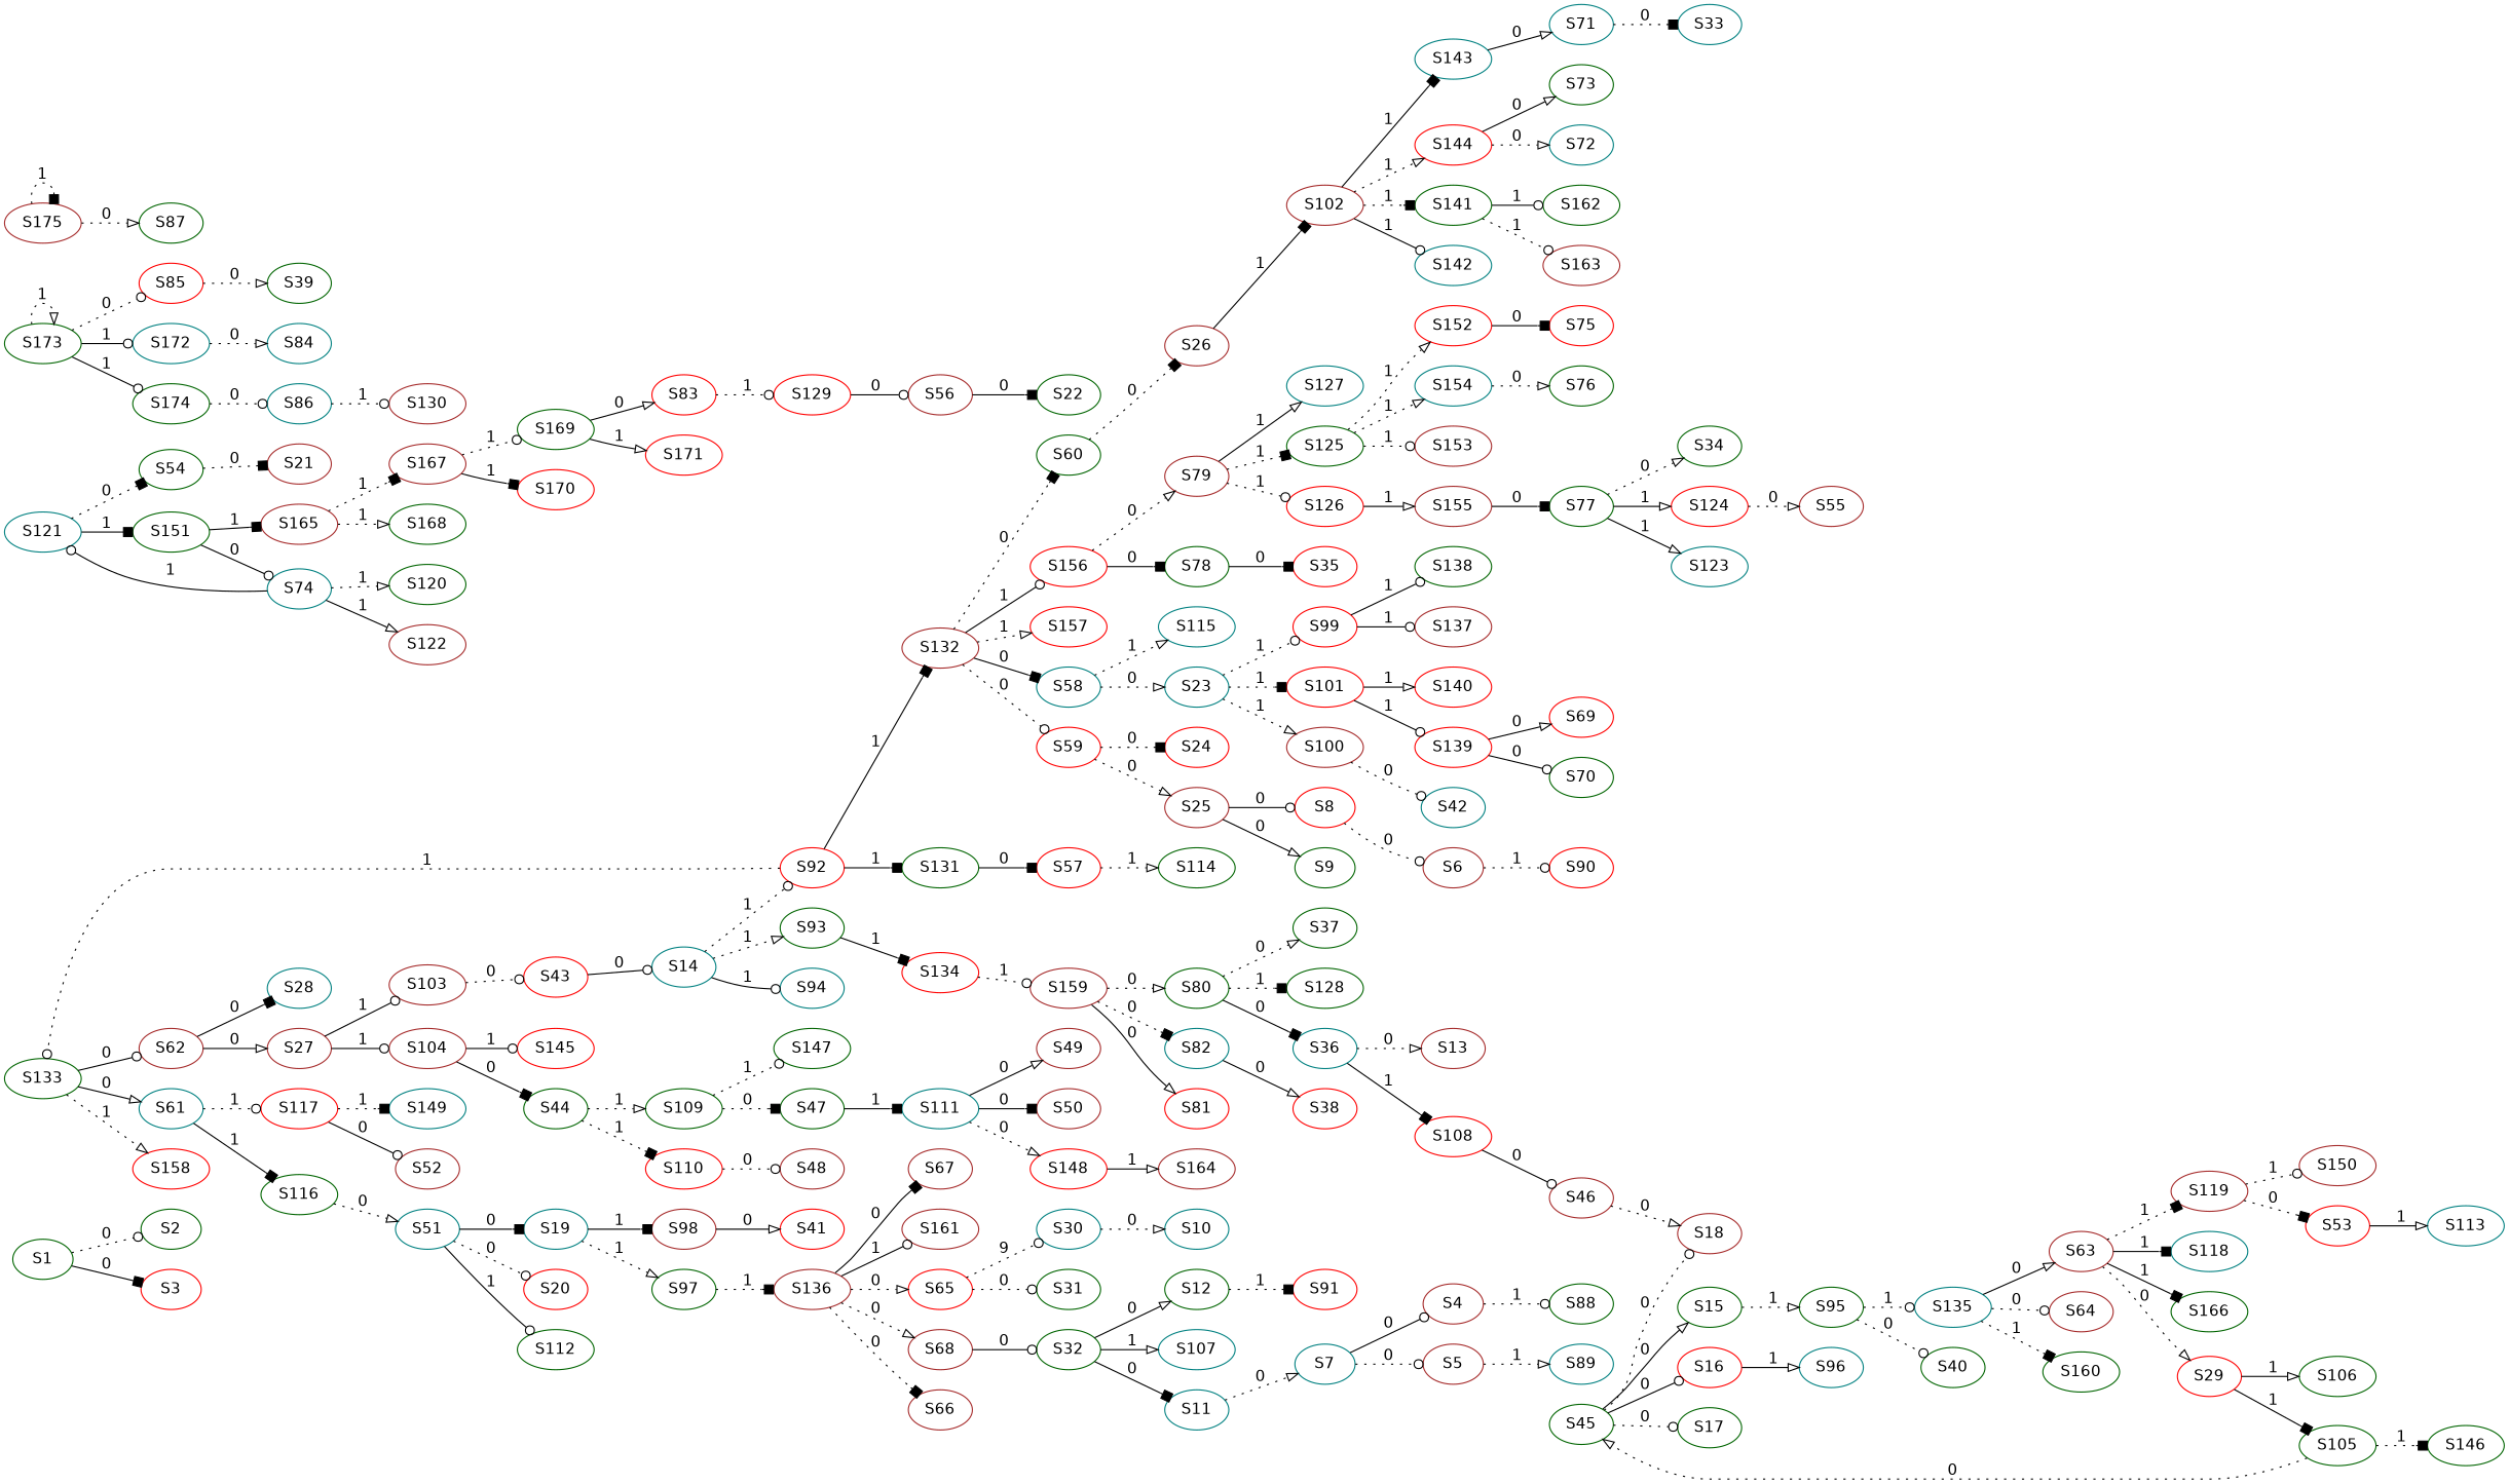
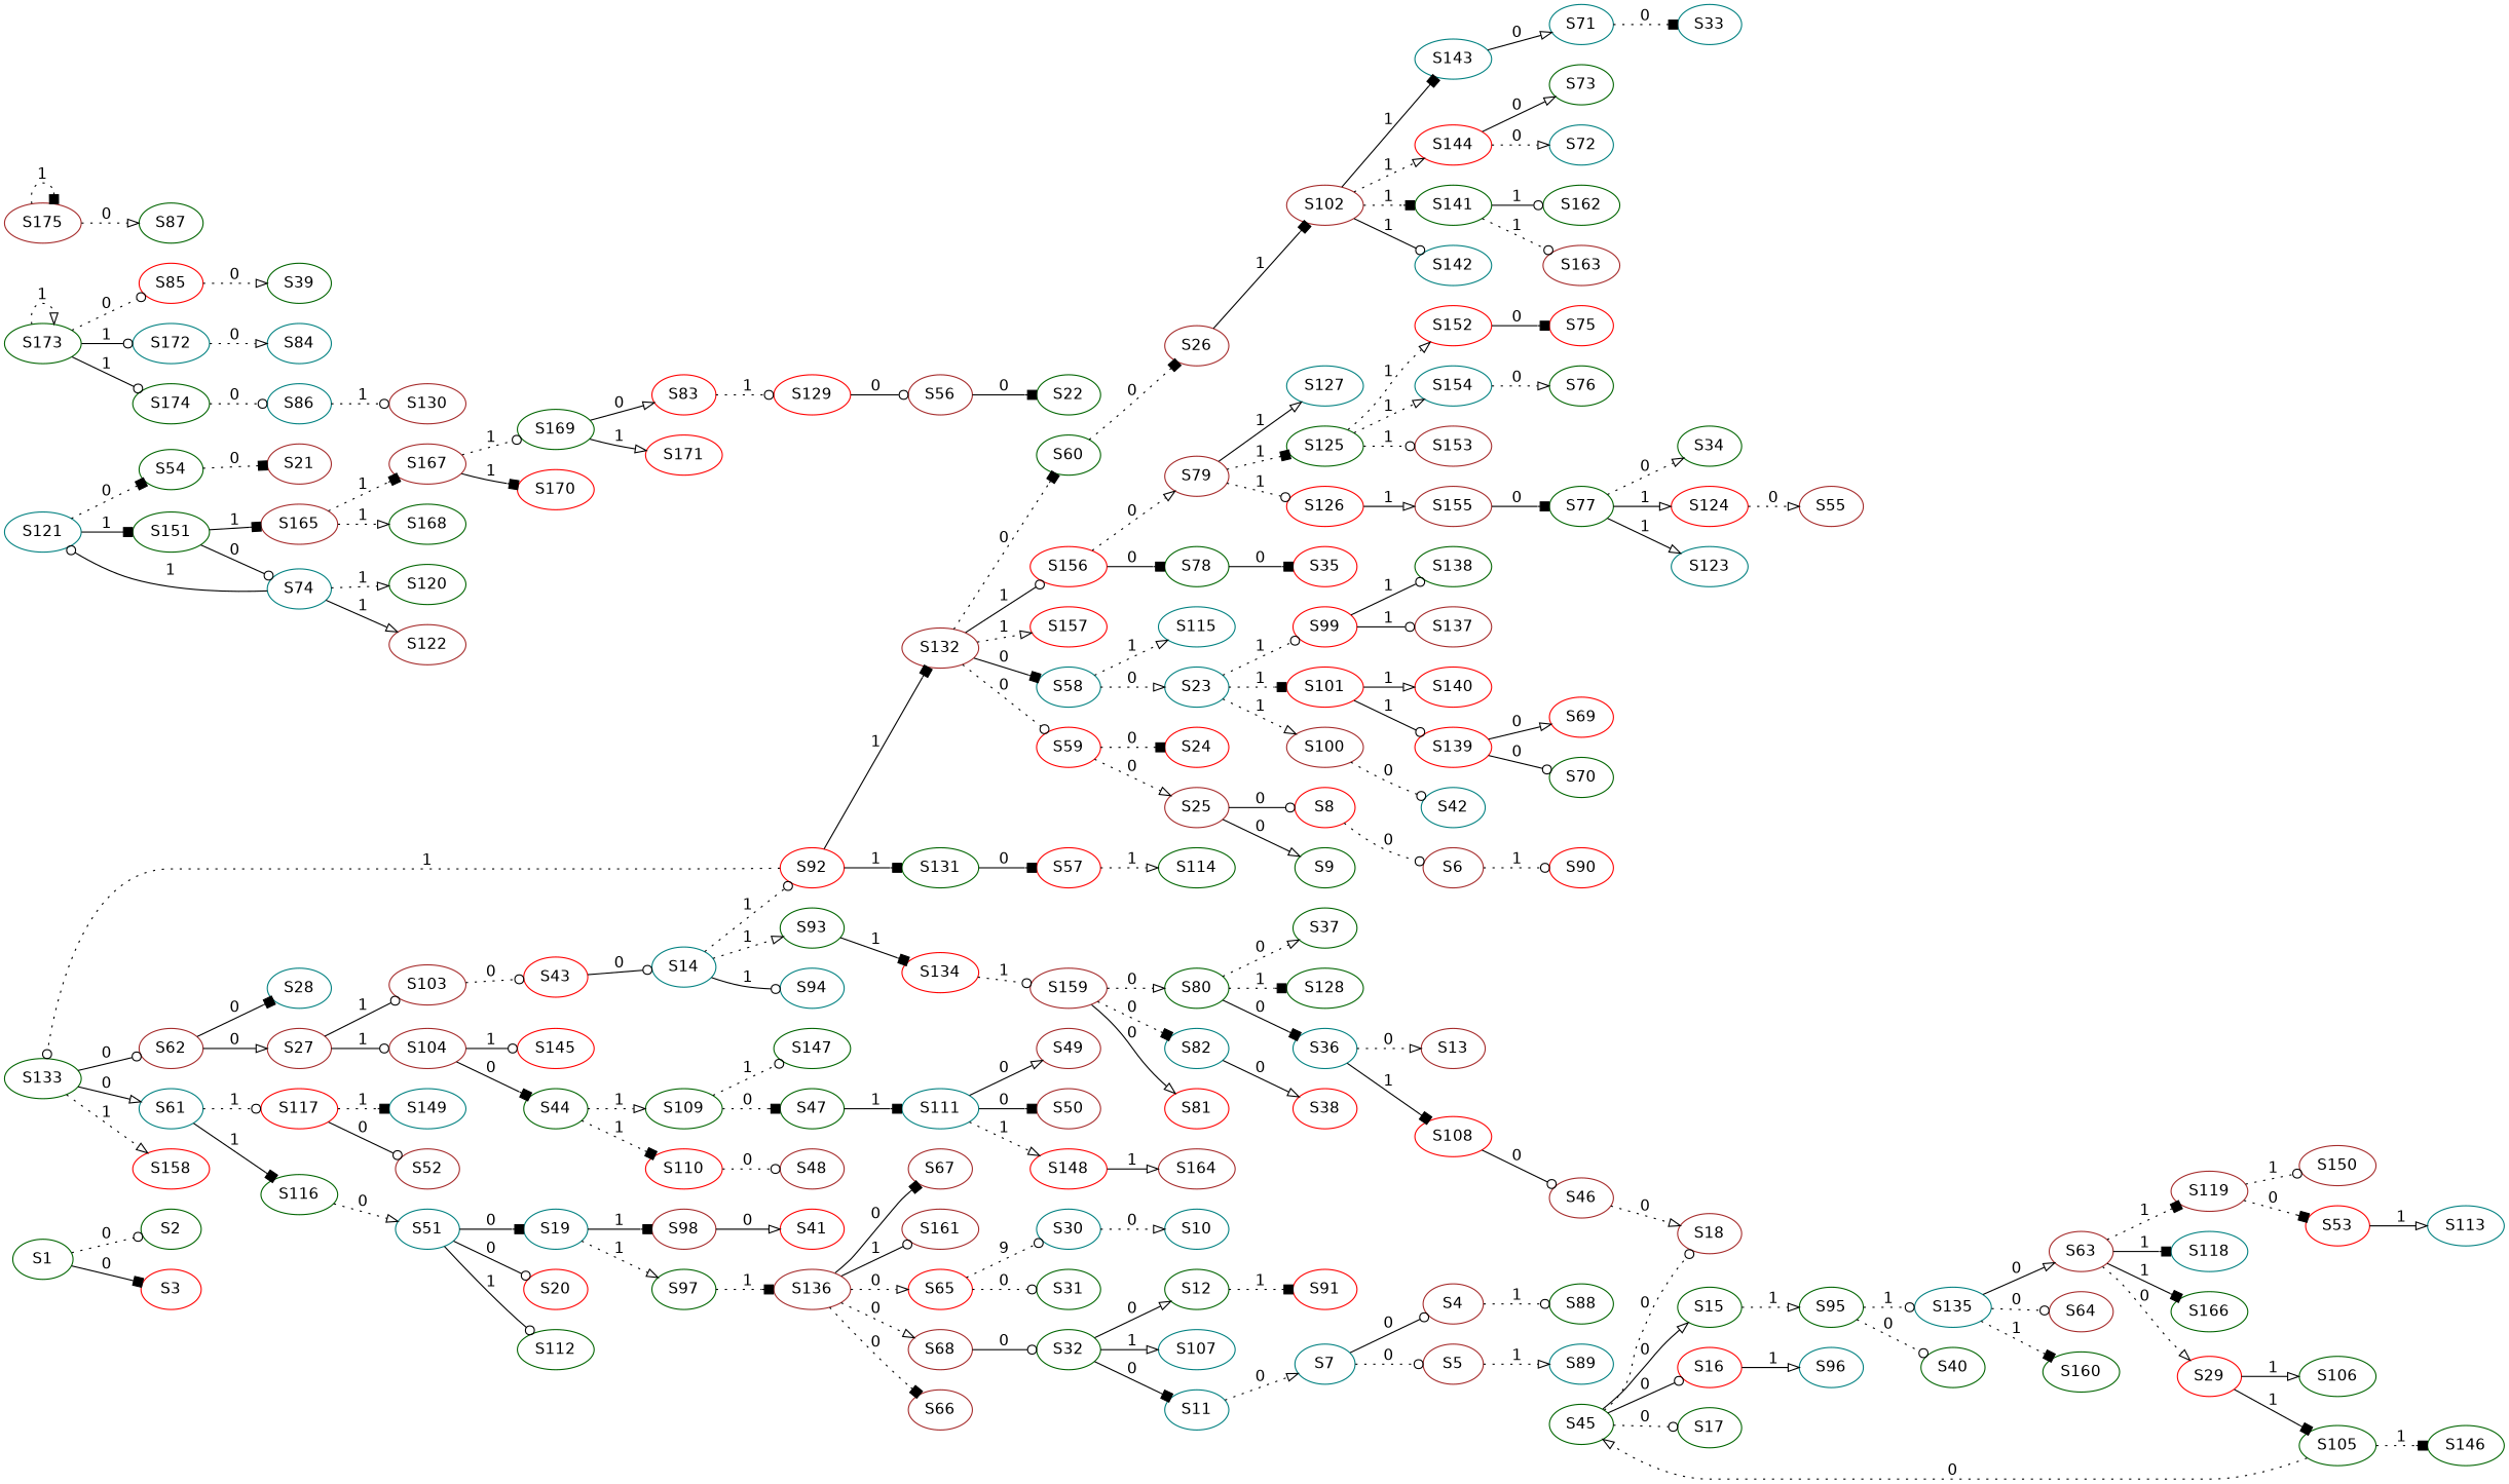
  strict digraph {
    fontname="DejaVu Sans"
    rankdir=LR
    node [color=darkgreen fontname="DejaVu Sans"]
    edge [arrowhead=onormal fontname="DejaVu Sans" style=dotted]
    S1
    S2
    S3 [color=red]
    S7 [color=teal]
    S4 [color=brown]
    S5 [color=brown]
    S88
    S89 [color=teal]
    S8 [color=red]
    S6 [color=brown]
    S90 [color=red]
    S11 [color=teal]
    S25 [color=brown]
    S9
    S30 [color=teal]
    S10 [color=teal]
    S32
    S12
    S107 [color=teal]
    S91 [color=red]
    S36 [color=teal]
    S13 [color=brown]
    S108 [color=red]
    S46 [color=brown]
    S43 [color=red]
    S14 [color=teal]
    S92 [color=red]
    S93
    S94 [color=teal]
    S131
    S132 [color=brown]
    S133
    S134 [color=red]
    S45
    S15
    S16 [color=red]
    S17
    S18 [color=brown]
    S95
    S96 [color=teal]
    S40
    S135 [color=teal]
    S51 [color=teal]
    S19 [color=teal]
    S20 [color=red]
    S112
    S98 [color=brown]
    S97
    S41 [color=red]
    S136 [color=brown]
    S21 [color=brown]
    S54
    S56 [color=brown]
    S22
    S58 [color=teal]
    S23 [color=teal]
    S115 [color=teal]
    S100 [color=brown]
    S99 [color=red]
    S101 [color=red]
    S42 [color=teal]
    S137 [color=brown]
    S138
    S139 [color=red]
    S140 [color=red]
    S59 [color=red]
    S24 [color=red]
    S26 [color=brown]
    S60
    S102 [color=brown]
    S143 [color=teal]
    S144 [color=red]
    S141
    S142 [color=teal]
    S62 [color=brown]
    S27 [color=brown]
    S28 [color=teal]
    S103 [color=brown]
    S104 [color=brown]
    S44
    S145 [color=red]
    S63 [color=brown]
    S29 [color=red]
    S119 [color=brown]
    S118 [color=teal]
    S166
    S105
    S106
    S53 [color=red]
    S150 [color=brown]
    S146
    S65 [color=red]
    S31
    S68 [color=brown]
    S71 [color=teal]
    S33 [color=teal]
    S77
    S34
    S124 [color=red]
    S123 [color=teal]
    S55 [color=brown]
    S35 [color=red]
    S78
    S80
    S37
    S128
    S82 [color=teal]
    S38 [color=red]
    S85 [color=red]
    S39
    S64 [color=brown]
    S160
    S109
    S110 [color=red]
    S47
    S147
    S48 [color=brown]
    S111 [color=teal]
    S49 [color=brown]
    S50 [color=brown]
    S148 [color=red]
    S164 [color=brown]
    S116
    S117 [color=red]
    S52 [color=brown]
    S149 [color=teal]
    S113 [color=teal]
    S121 [color=teal]
    S151
    S74 [color=teal]
    S165 [color=brown]
    S129 [color=red]
    S57 [color=red]
    S114
    S156 [color=red]
    S157 [color=red]
    S79 [color=brown]
    S61 [color=teal]
    S158 [color=red]
    S66 [color=brown]
    S67 [color=brown]
    S161 [color=brown]
    S69 [color=red]
    S70
    S72 [color=teal]
    S73
    S120
    S122 [color=brown]
    S167 [color=brown]
    S168
    S152 [color=red]
    S75 [color=red]
    S154 [color=teal]
    S76
    S155 [color=brown]
    S125
    S126 [color=red]
    S127 [color=teal]
    S153 [color=brown]
    S159 [color=brown]
    S81 [color=red]
    S83 [color=red]
    S169
    S171 [color=red]
    S172 [color=teal]
    S84 [color=teal]
    S173
    S174
    S86 [color=teal]
    S130 [color=brown]
    S175 [color=brown]
    S87
    S162
    S163 [color=brown]
    S170 [color=red]
    S1 -> S2 [arrowhead=odot label=0]
    S1 -> S3 [arrowhead=box label=0 style=solid]
    S7 -> S4 [arrowhead=odot label=0 style=solid]
    S7 -> S5 [arrowhead=odot label=0]
    S4 -> S88 [arrowhead=odot label=1]
    S5 -> S89 [label=1]
    S8 -> S6 [arrowhead=odot label=0]
    S6 -> S90 [arrowhead=odot label=1]
    S11 -> S7 [label=0]
    S25 -> S8 [arrowhead=odot label=0 style=solid]
    S25 -> S9 [label=0 style=solid]
    S30 -> S10 [label=0]
    S32 -> S11 [arrowhead=box label=0 style=solid]
    S32 -> S12 [label=0 style=solid]
    S32 -> S107 [label=1 style=solid]
    S12 -> S91 [arrowhead=box label=1]
    S36 -> S13 [label=0]
    S36 -> S108 [arrowhead=box label=1 style=solid]
    S108 -> S46 [arrowhead=odot label=0 style=solid]
    S46 -> S18 [label=0]
    S43 -> S14 [arrowhead=odot label=0 style=solid]
    S14 -> S92 [arrowhead=odot label=1]
    S14 -> S93 [label=1]
    S14 -> S94 [arrowhead=odot label=1 style=solid]
    S92 -> S131 [arrowhead=box label=1 style=solid]
    S92 -> S132 [arrowhead=box label=1 style=solid]
    S92 -> S133 [arrowhead=odot label=1]
    S93 -> S134 [arrowhead=box label=1 style=solid]
    S131 -> S57 [arrowhead=box label=0 style=solid]
    S132 -> S58 [arrowhead=box label=0 style=solid]
    S132 -> S59 [arrowhead=odot label=0]
    S132 -> S60 [arrowhead=box label=0]
    S132 -> S156 [arrowhead=odot label=1 style=solid]
    S132 -> S157 [label=1]
    S133 -> S62 [arrowhead=odot label=0 style=solid]
    S133 -> S61 [label=0 style=solid]
    S133 -> S158 [label=1]
    S134 -> S159 [arrowhead=odot label=1]
    S45 -> S15 [label=0 style=solid]
    S45 -> S16 [arrowhead=odot label=0 style=solid]
    S45 -> S17 [arrowhead=odot label=0]
    S45 -> S18 [arrowhead=odot label=0]
    S15 -> S95 [label=1]
    S16 -> S96 [label=1 style=solid]
    S95 -> S40 [arrowhead=odot label=0]
    S95 -> S135 [arrowhead=odot label=1]
    S135 -> S63 [label=0 style=solid]
    S135 -> S64 [arrowhead=odot label=0]
    S135 -> S160 [arrowhead=box label=1]
    S51 -> S19 [arrowhead=box label=0 style=solid]
-   S51 -> S20 [arrowhead=odot label=0]
+   S51 -> S20 [arrowhead=odot label=0 style=solid]
    S51 -> S112 [arrowhead=odot label=1 style=solid]
    S19 -> S98 [arrowhead=box label=1 style=solid]
    S19 -> S97 [label=1]
    S98 -> S41 [label=0 style=solid]
    S97 -> S136 [arrowhead=box label=1]
    S136 -> S65 [label=0]
    S136 -> S68 [label=0]
    S136 -> S66 [arrowhead=box label=0]
    S136 -> S67 [arrowhead=box label=0 style=solid]
    S136 -> S161 [arrowhead=odot label=1 style=solid]
    S54 -> S21 [arrowhead=box label=0]
    S56 -> S22 [arrowhead=box label=0 style=solid]
    S58 -> S23 [label=0]
    S58 -> S115 [label=1]
    S23 -> S100 [label=1]
    S23 -> S99 [arrowhead=odot label=1]
    S23 -> S101 [arrowhead=box label=1]
    S100 -> S42 [arrowhead=odot label=0]
    S99 -> S137 [arrowhead=odot label=1 style=solid]
    S99 -> S138 [arrowhead=odot label=1 style=solid]
    S101 -> S139 [arrowhead=odot label=1 style=solid]
    S101 -> S140 [label=1 style=solid]
    S139 -> S69 [label=0 style=solid]
    S139 -> S70 [arrowhead=odot label=0 style=solid]
    S59 -> S25 [label=0]
    S59 -> S24 [arrowhead=box label=0]
    S26 -> S102 [arrowhead=box label=1 style=solid]
    S60 -> S26 [arrowhead=box label=0]
    S102 -> S143 [arrowhead=box label=1 style=solid]
    S102 -> S144 [label=1]
    S102 -> S141 [arrowhead=box label=1]
    S102 -> S142 [arrowhead=odot label=1 style=solid]
    S143 -> S71 [label=0 style=solid]
    S144 -> S72 [label=0]
    S144 -> S73 [label=0 style=solid]
    S141 -> S162 [arrowhead=odot label=1 style=solid]
    S141 -> S163 [arrowhead=odot label=1]
    S62 -> S27 [label=0 style=solid]
    S62 -> S28 [arrowhead=box label=0 style=solid]
    S27 -> S103 [arrowhead=odot label=1 style=solid]
    S27 -> S104 [arrowhead=odot label=1 style=solid]
    S103 -> S43 [arrowhead=odot label=0]
    S104 -> S44 [arrowhead=box label=0 style=solid]
    S104 -> S145 [arrowhead=odot label=1 style=solid]
    S44 -> S109 [label=1]
    S44 -> S110 [arrowhead=box label=1]
    S63 -> S29 [label=0]
    S63 -> S119 [arrowhead=box label=1]
    S63 -> S118 [arrowhead=box label=1 style=solid]
    S63 -> S166 [arrowhead=box label=1 style=solid]
    S29 -> S105 [arrowhead=box label=1 style=solid]
    S29 -> S106 [label=1 style=solid]
    S119 -> S53 [arrowhead=box label=0]
    S119 -> S150 [arrowhead=odot label=1]
    S105 -> S45 [label=0]
    S105 -> S146 [arrowhead=box label=1]
    S53 -> S113 [label=1 style=solid]
    S65 -> S30 [arrowhead=odot label=9]
    S65 -> S31 [arrowhead=odot label=0]
    S68 -> S32 [arrowhead=odot label=0 style=solid]
    S71 -> S33 [arrowhead=box label=0]
    S77 -> S34 [label=0]
    S77 -> S124 [label=1 style=solid]
    S77 -> S123 [label=1 style=solid]
    S124 -> S55 [label=0]
    S78 -> S35 [arrowhead=box label=0 style=solid]
    S80 -> S36 [arrowhead=box label=0 style=solid]
    S80 -> S37 [label=0]
    S80 -> S128 [arrowhead=box label=1]
    S82 -> S38 [label=0 style=solid]
    S85 -> S39 [label=0]
    S109 -> S47 [arrowhead=box label=0]
    S109 -> S147 [arrowhead=odot label=1]
    S110 -> S48 [arrowhead=odot label=0]
    S47 -> S111 [arrowhead=box label=1 style=solid]
    S111 -> S49 [label=0 style=solid]
    S111 -> S50 [arrowhead=box label=0 style=solid]
-   S111 -> S148 [label=0]
+   S111 -> S148 [label=1]
    S148 -> S164 [label=1 style=solid]
    S116 -> S51 [label=0]
    S117 -> S52 [arrowhead=odot label=0 style=solid]
    S117 -> S149 [arrowhead=box label=1]
    S121 -> S54 [arrowhead=box label=0]
    S121 -> S151 [arrowhead=box label=1 style=solid]
    S151 -> S74 [arrowhead=odot label=0 style=solid]
    S151 -> S165 [arrowhead=box label=1 style=solid]
    S74 -> S121 [arrowhead=odot label=1 style=solid]
    S74 -> S120 [label=1]
    S74 -> S122 [label=1 style=solid]
    S165 -> S167 [arrowhead=box label=1]
    S165 -> S168 [label=1]
    S129 -> S56 [arrowhead=odot label=0 style=solid]
    S57 -> S114 [label=1]
    S156 -> S78 [arrowhead=box label=0 style=solid]
    S156 -> S79 [label=0]
    S79 -> S125 [arrowhead=box label=1]
    S79 -> S126 [arrowhead=odot label=1]
    S79 -> S127 [label=1 style=solid]
    S61 -> S116 [arrowhead=box label=1 style=solid]
    S61 -> S117 [arrowhead=odot label=1]
    S167 -> S169 [arrowhead=odot label=1]
    S167 -> S170 [arrowhead=box label=1 style=solid]
    S152 -> S75 [arrowhead=box label=0 style=solid]
    S154 -> S76 [label=0]
    S155 -> S77 [arrowhead=box label=0 style=solid]
    S125 -> S152 [label=1]
    S125 -> S154 [label=1]
    S125 -> S153 [arrowhead=odot label=1]
    S126 -> S155 [label=1 style=solid]
    S159 -> S80 [label=0]
    S159 -> S82 [arrowhead=box label=0]
    S159 -> S81 [label=0 style=solid]
    S83 -> S129 [arrowhead=odot label=1]
    S169 -> S83 [label=0 style=solid]
    S169 -> S171 [label=1 style=solid]
    S172 -> S84 [label=0]
    S173 -> S85 [arrowhead=odot label=0]
    S173 -> S172 [arrowhead=odot label=1 style=solid]
    S173 -> S173 [label=1]
    S173 -> S174 [arrowhead=odot label=1 style=solid]
    S174 -> S86 [arrowhead=odot label=0]
    S86 -> S130 [arrowhead=odot label=1]
    S175 -> S175 [arrowhead=box label=1]
    S175 -> S87 [label=0]
  }
